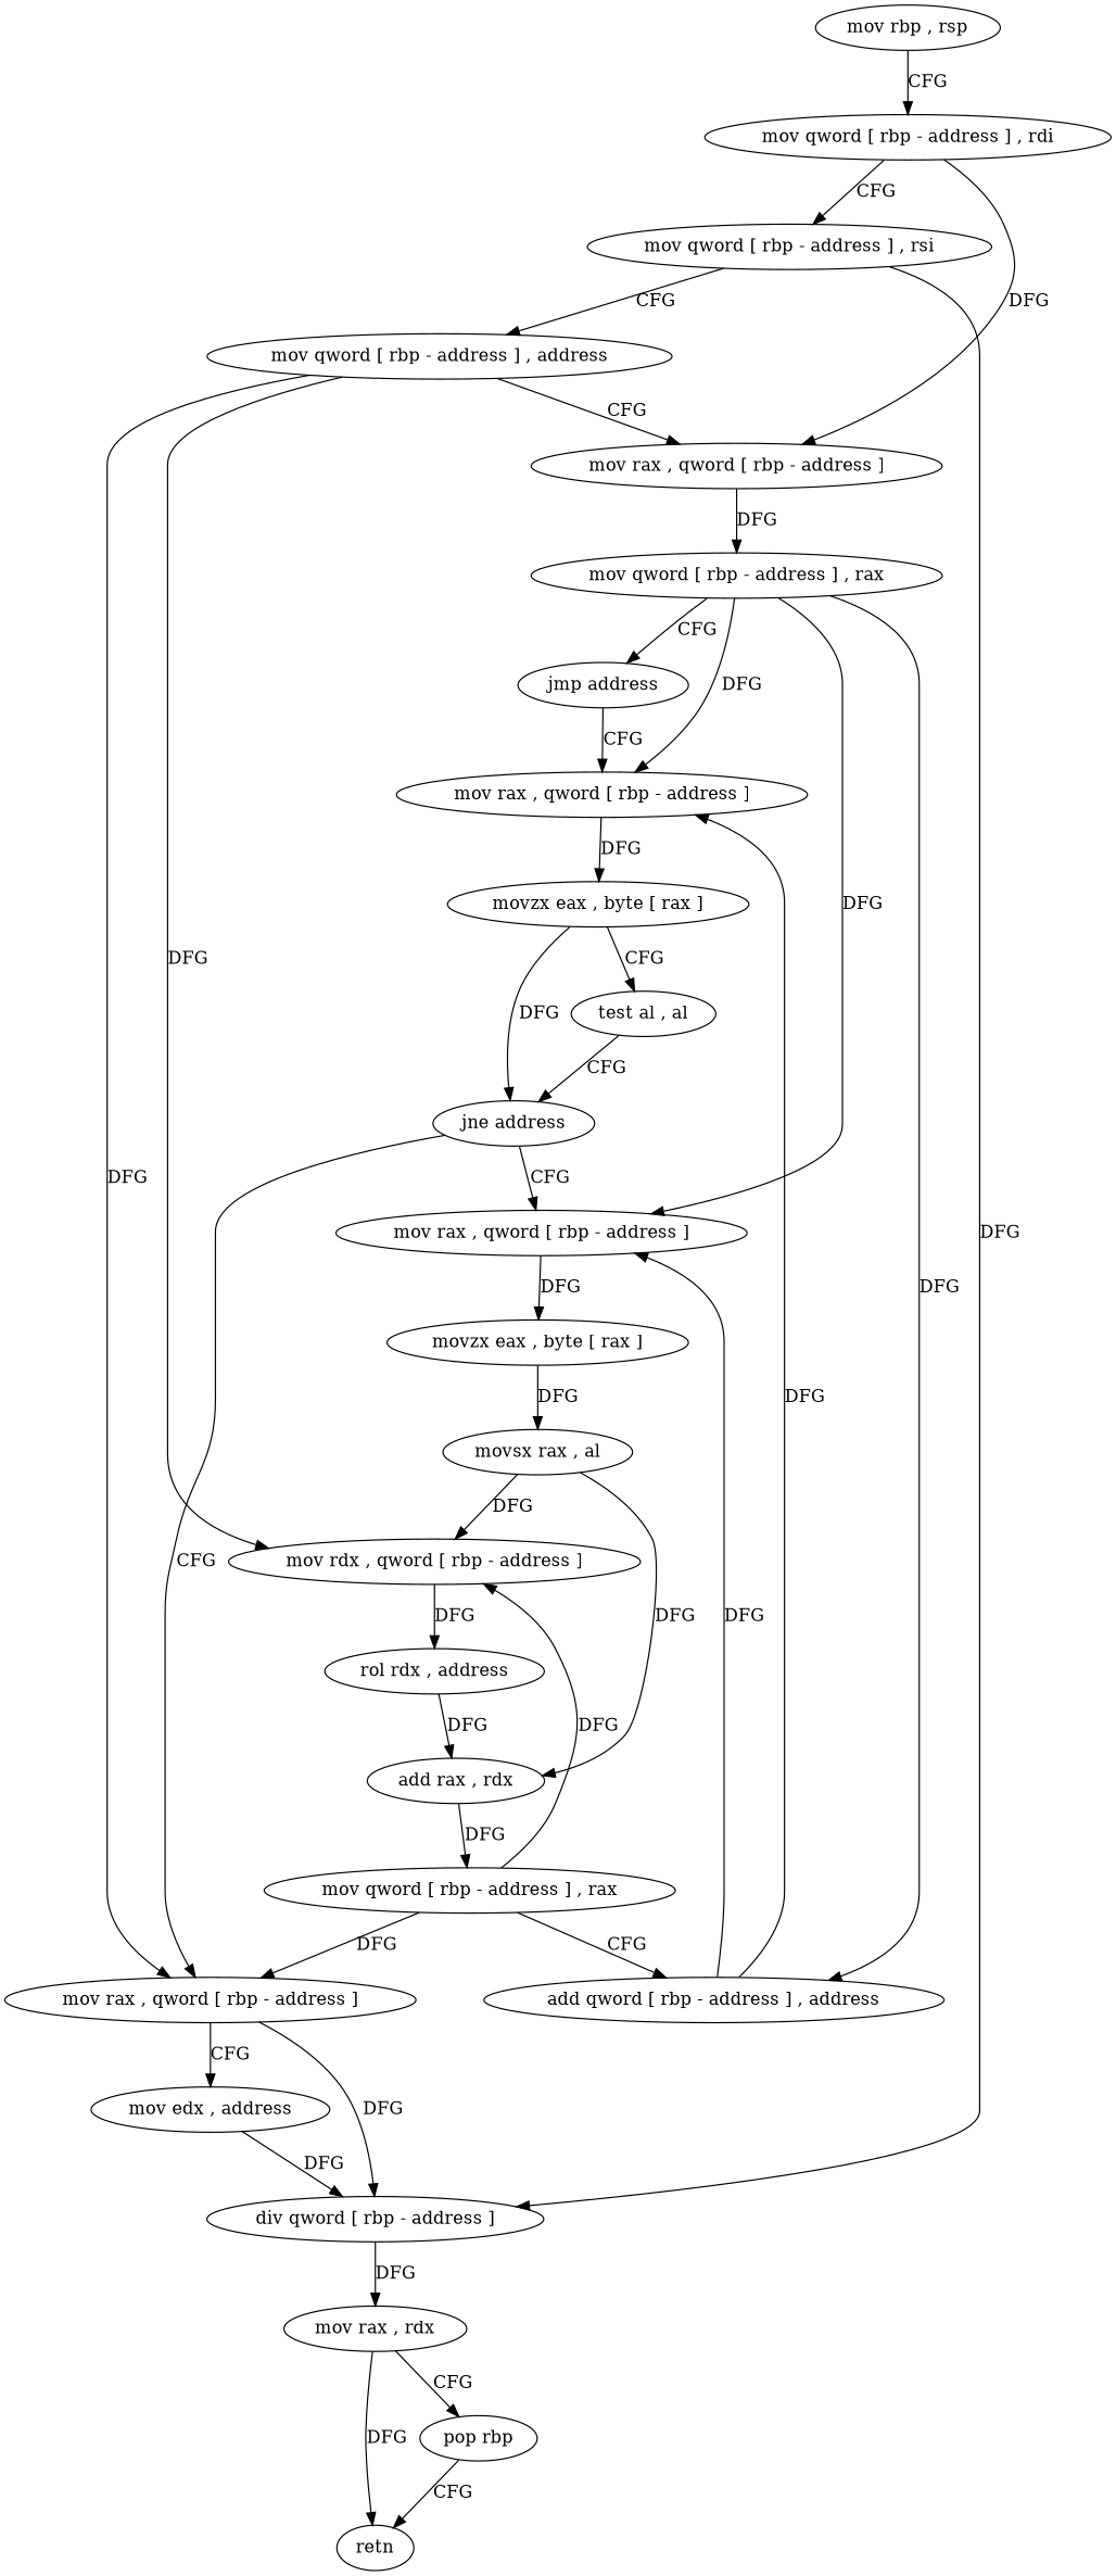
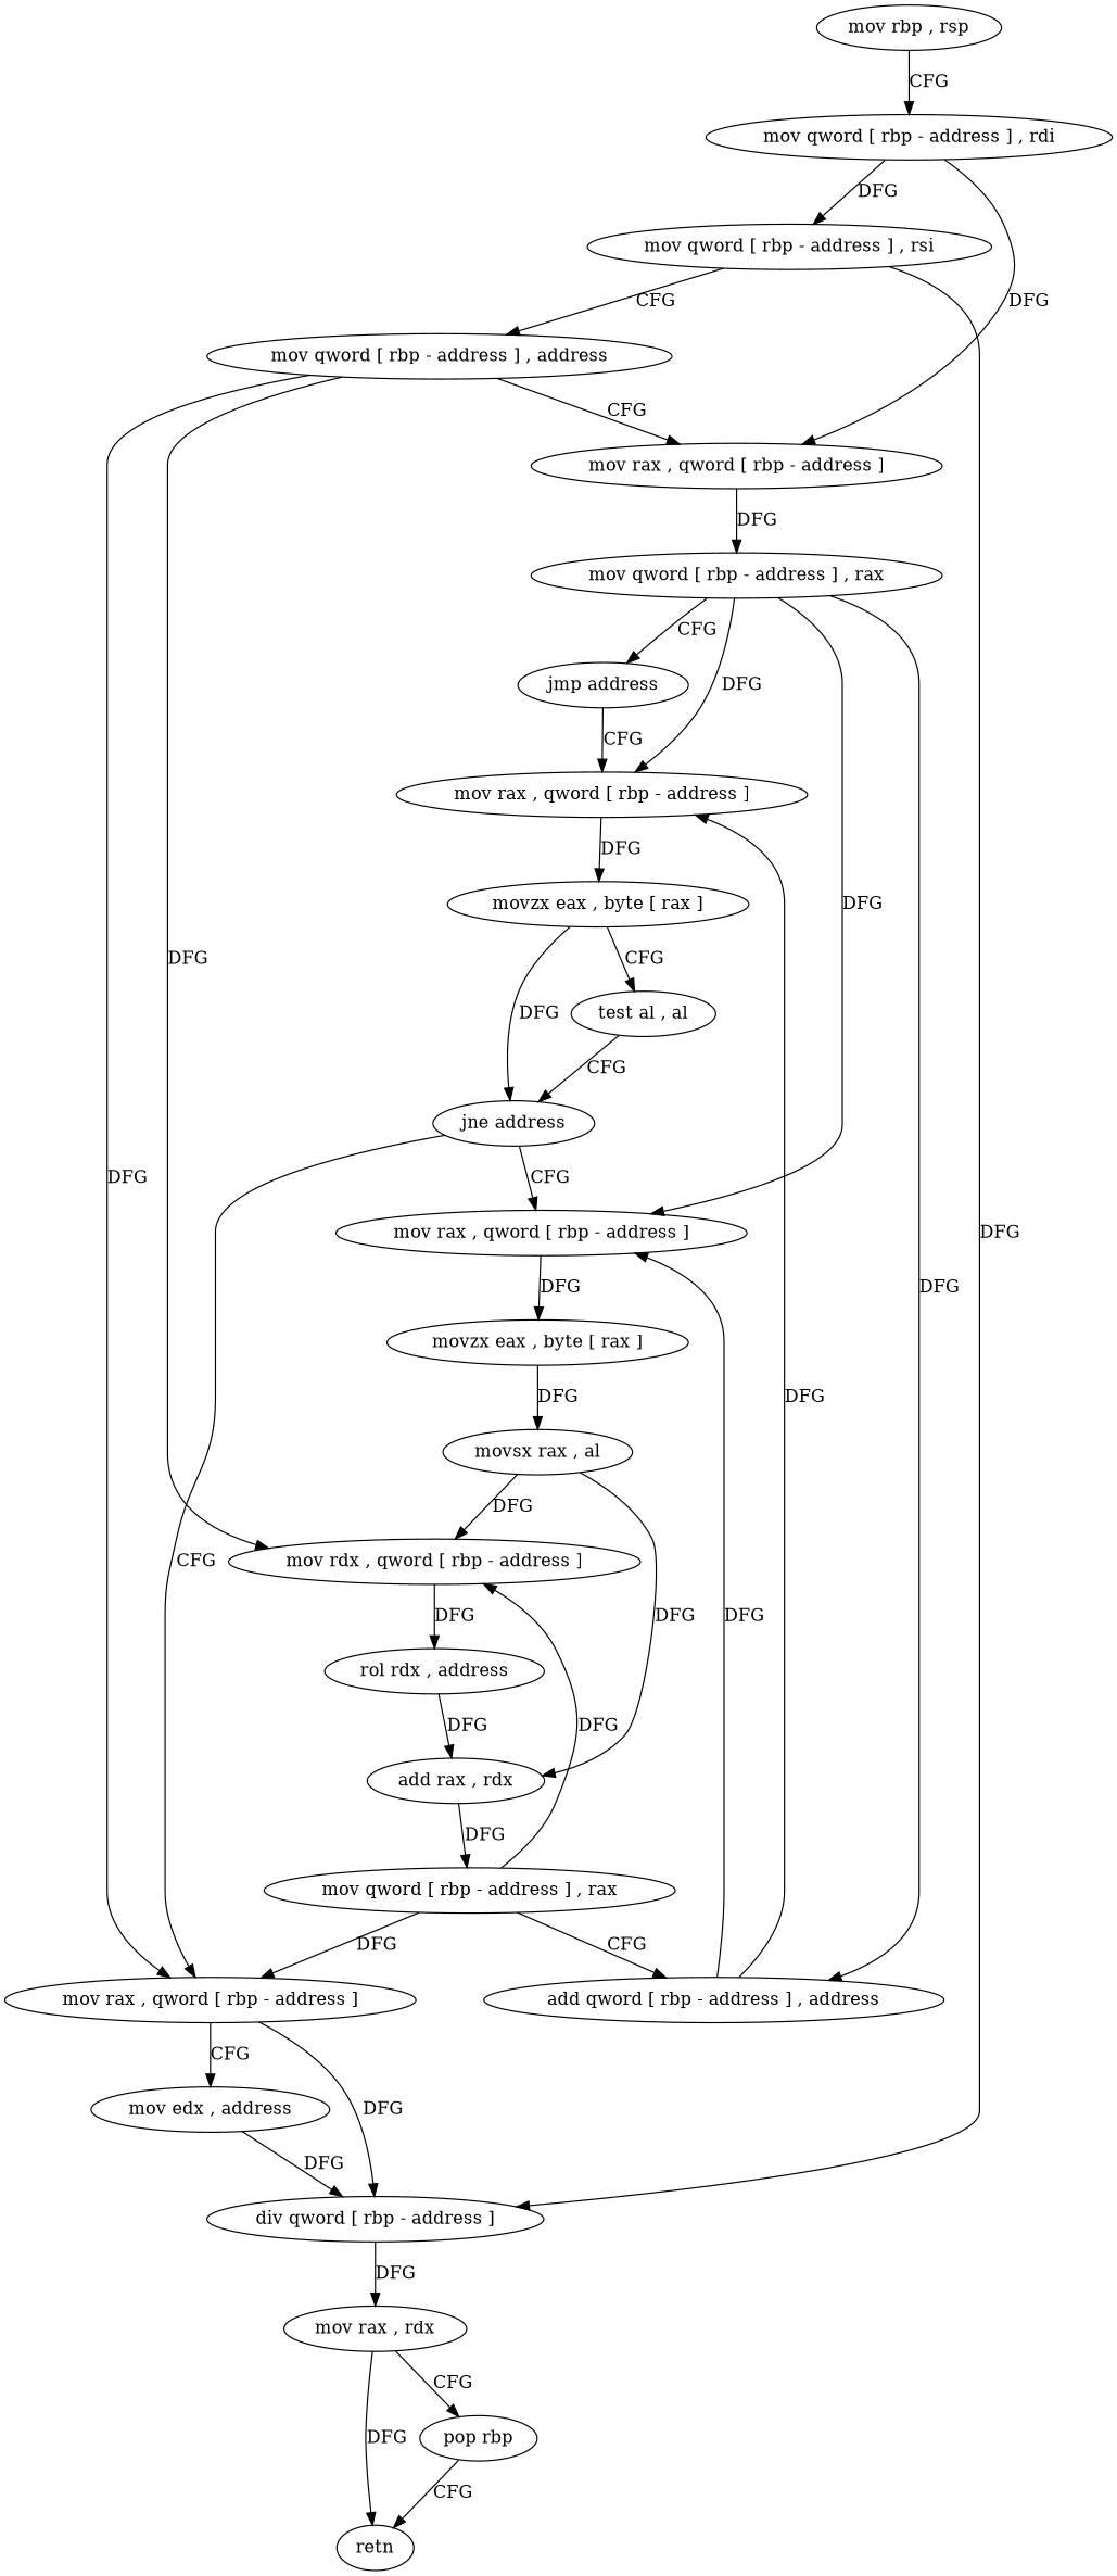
  digraph {
    n1 [label="mov rbp , rsp"]
    n2 [label="mov qword [ rbp - address ] , rdi"]
    n3 [label="mov qword [ rbp - address ] , rsi"]
    n4 [label="mov rax , qword [ rbp - address ]"]
    n5 [label="mov qword [ rbp - address ] , address"]
    n6 [label="div qword [ rbp - address ]"]
    n7 [label="mov qword [ rbp - address ] , rax"]
    n8 [label="mov rax , qword [ rbp - address ]"]
    n9 [label="mov rdx , qword [ rbp - address ]"]
    n10 [label="mov rax , rdx"]
    n11 [label="mov edx , address"]
    n12 [label="rol rdx , address"]
    n13 [label="jmp address"]
    n14 [label="mov rax , qword [ rbp - address ]"]
    n15 [label="mov rax , qword [ rbp - address ]"]
    n16 [label="add qword [ rbp - address ] , address"]
    n17 [label="movzx eax , byte [ rax ]"]
    n18 [label="movzx eax , byte [ rax ]"]
    n19 [label="test al , al"]
    n20 [label="jne address"]
    n21 [label="movsx rax , al"]
    n22 [label="add rax , rdx"]
    n23 [label="mov qword [ rbp - address ] , rax"]
    n24 [label="pop rbp"]
    n25 [label=retn]
    n1 -> n2 [label=CFG]
-   n2 -> n3 [label=CFG]
+   n2 -> n3 [label=DFG]
    n2 -> n4 [label=DFG]
    n3 -> n5 [label=CFG]
    n3 -> n6 [label=DFG]
    n4 -> n7 [label=DFG]
    n5 -> n4 [label=CFG]
    n5 -> n8 [label=DFG]
    n5 -> n9 [label=DFG]
    n6 -> n10 [label=DFG]
    n7 -> n13 [label=CFG]
    n7 -> n14 [label=DFG]
    n7 -> n15 [label=DFG]
    n7 -> n16 [label=DFG]
    n8 -> n6 [label=DFG]
    n8 -> n11 [label=CFG]
    n9 -> n12 [label=DFG]
    n10 -> n24 [label=CFG]
    n10 -> n25 [label=DFG]
    n11 -> n6 [label=DFG]
    n12 -> n22 [label=DFG]
    n13 -> n14 [label=CFG]
    n14 -> n17 [label=DFG]
    n15 -> n18 [label=DFG]
    n16 -> n14 [label=DFG]
    n16 -> n15 [label=DFG]
    n17 -> n19 [label=CFG]
    n17 -> n20 [label=DFG]
    n18 -> n21 [label=DFG]
    n19 -> n20 [label=CFG]
    n20 -> n8 [label=CFG]
    n20 -> n15 [label=CFG]
    n21 -> n9 [label=DFG]
    n21 -> n22 [label=DFG]
    n22 -> n23 [label=DFG]
    n23 -> n8 [label=DFG]
    n23 -> n9 [label=DFG]
    n23 -> n16 [label=CFG]
    n24 -> n25 [label=CFG]
  }
